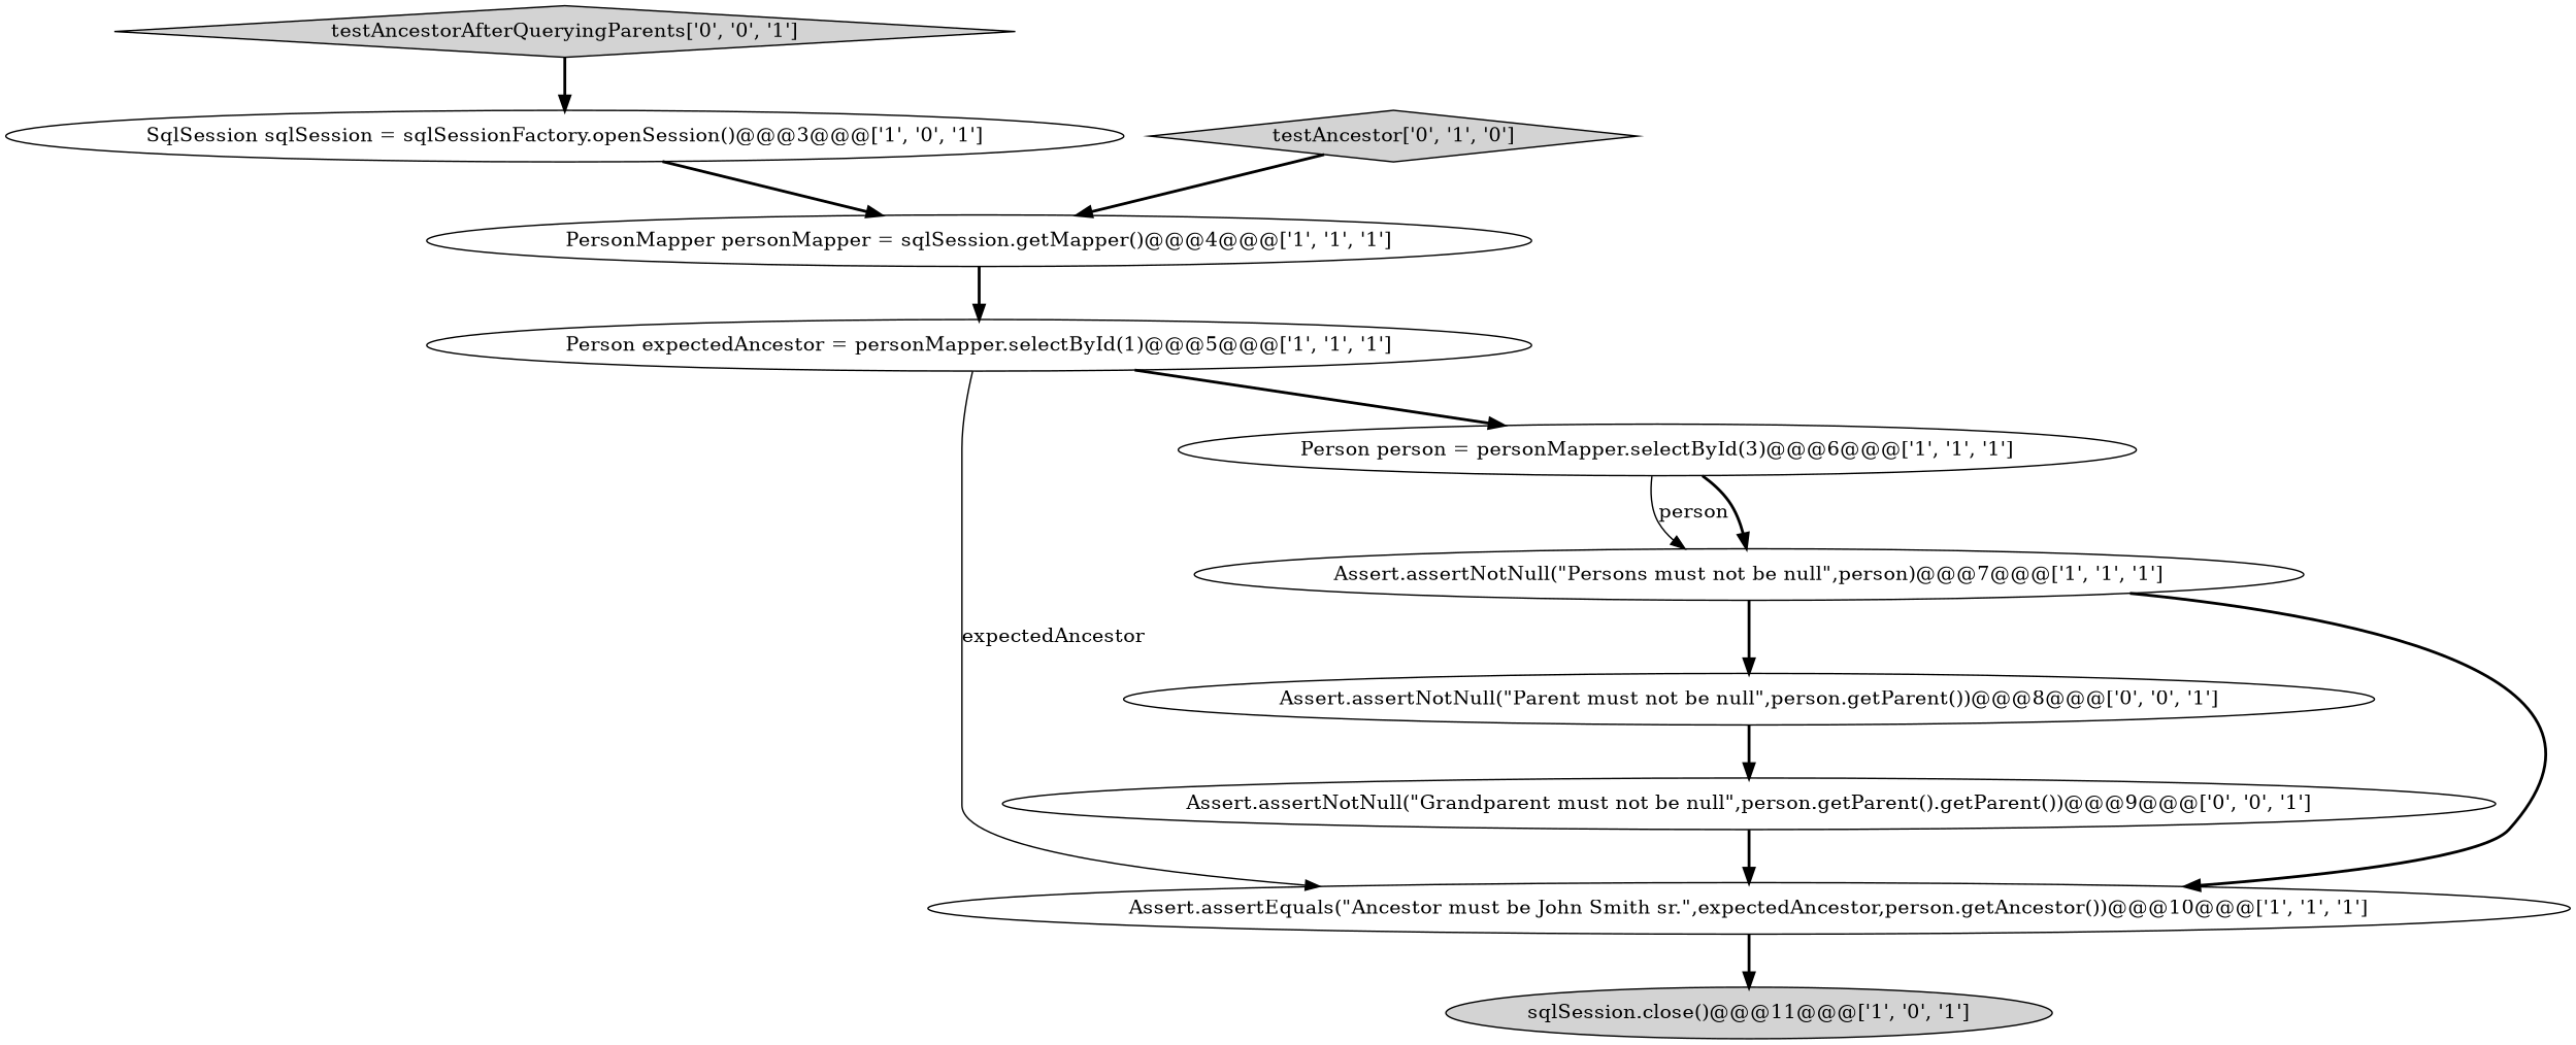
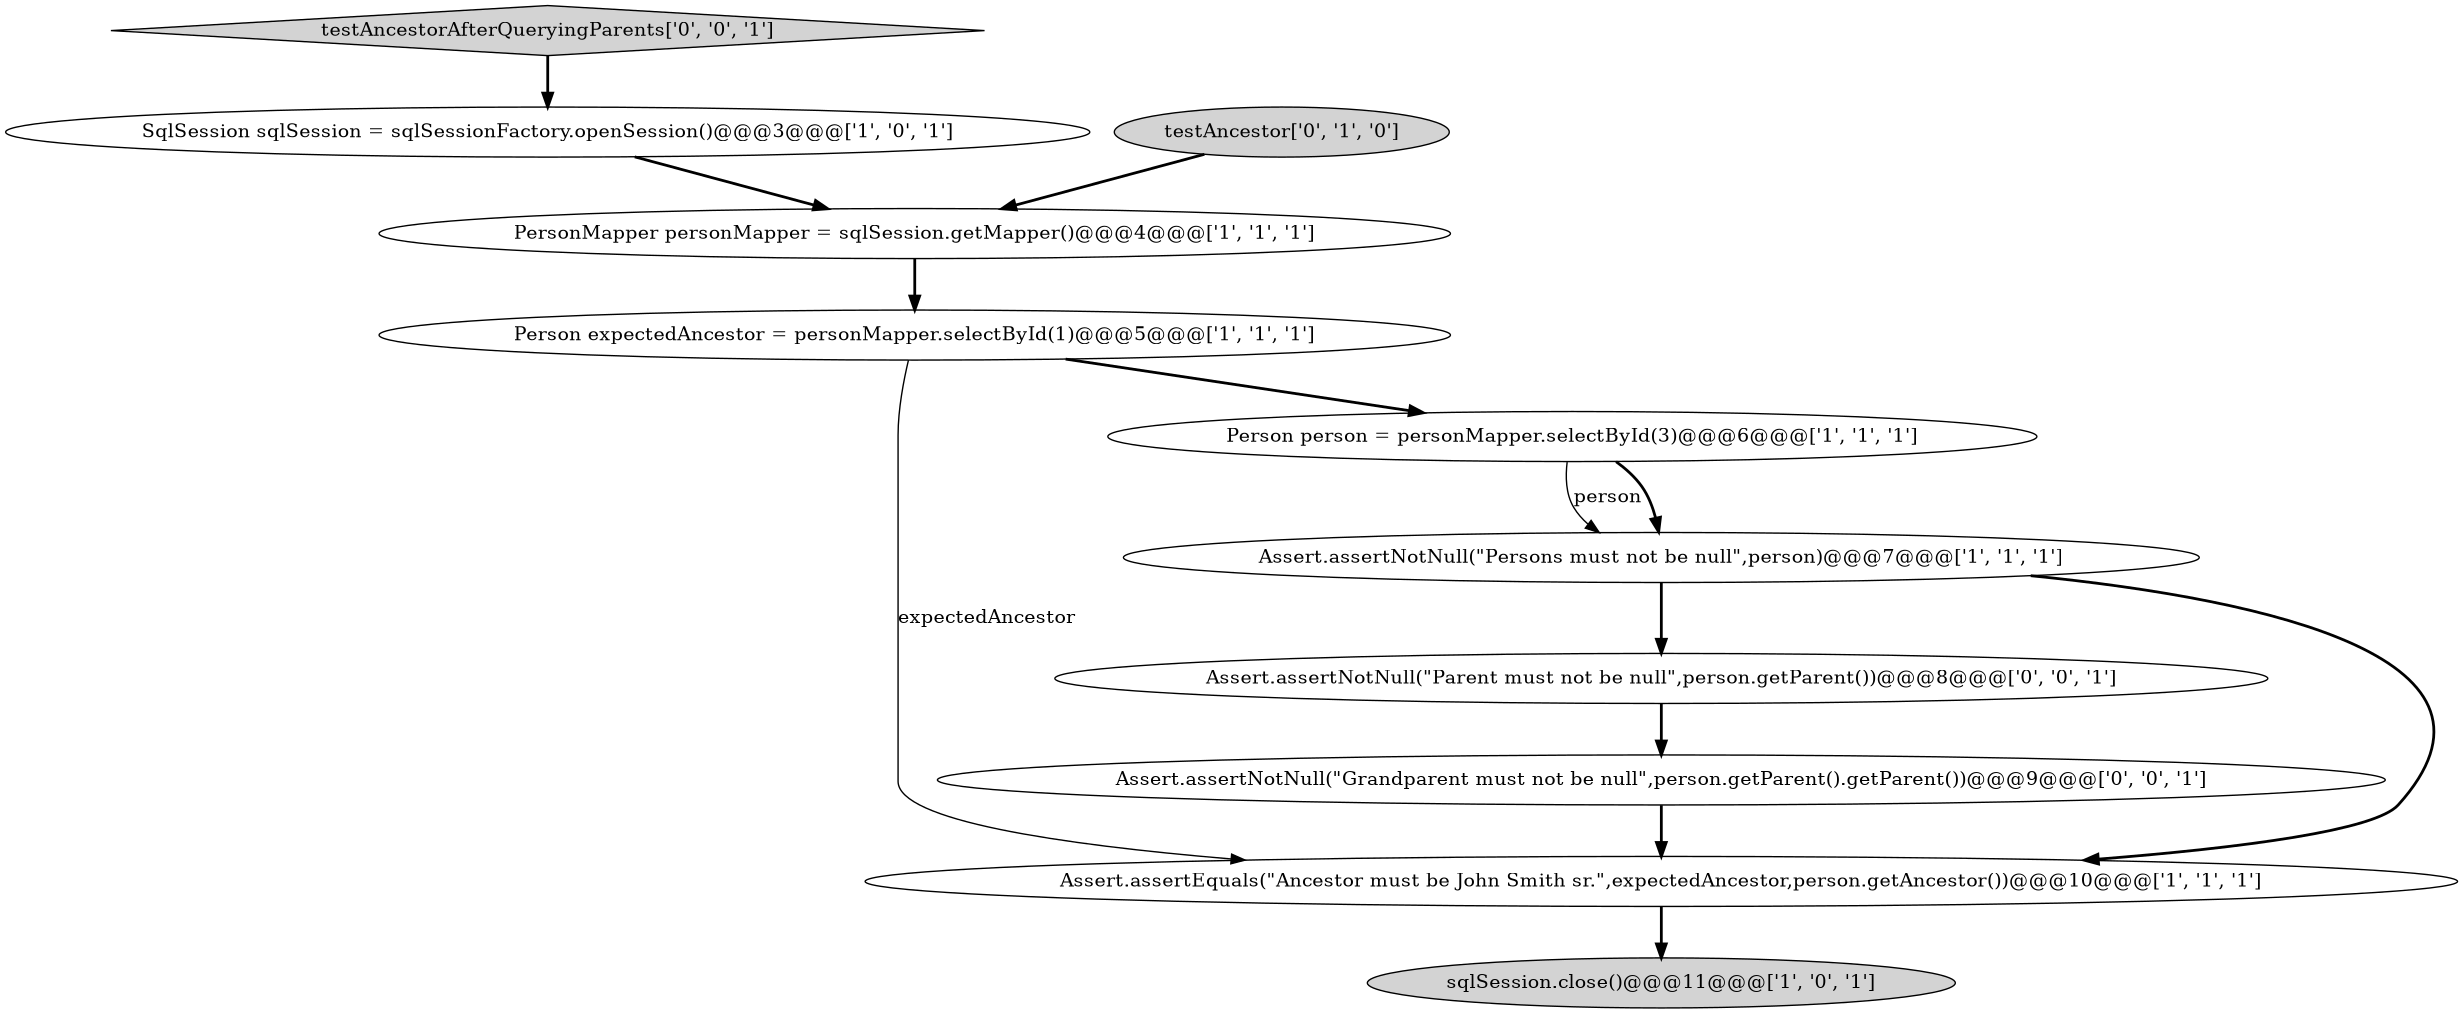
  digraph {
    node [fillcolor=white shape=ellipse style=filled]
    edge [style=bold]
    n1 [label="Assert.assertNotNull(\"Persons must not be null\",person)@@@7@@@['1', '1', '1']"]
    n2 [label="Assert.assertNotNull(\"Parent must not be null\",person.getParent())@@@8@@@['0', '0', '1']"]
    n3 [label="Assert.assertEquals(\"Ancestor must be John Smith sr.\",expectedAncestor,person.getAncestor())@@@10@@@['1', '1', '1']"]
    n4 [label="Assert.assertNotNull(\"Grandparent must not be null\",person.getParent().getParent())@@@9@@@['0', '0', '1']"]
    n5 [fillcolor=lightgray label="sqlSession.close()@@@11@@@['1', '0', '1']"]
    n6 [label="Person expectedAncestor = personMapper.selectById(1)@@@5@@@['1', '1', '1']"]
    n7 [label="Person person = personMapper.selectById(3)@@@6@@@['1', '1', '1']"]
    n8 [fillcolor=lightgray label="testAncestorAfterQueryingParents['0', '0', '1']" shape=diamond]
    n9 [label="SqlSession sqlSession = sqlSessionFactory.openSession()@@@3@@@['1', '0', '1']"]
    n10 [label="PersonMapper personMapper = sqlSession.getMapper()@@@4@@@['1', '1', '1']"]
-   n11 [fillcolor=lightgray label="testAncestor['0', '1', '0']" shape=diamond]
+   n11 [fillcolor=lightgray label="testAncestor['0', '1', '0']"]
    n1 -> n2
    n1 -> n3
    n2 -> n4
    n3 -> n5
    n4 -> n3
    n6 -> n3 [label=expectedAncestor style=solid]
    n6 -> n7
    n7 -> n1 [label=person style=solid]
    n7 -> n1
    n8 -> n9
    n9 -> n10
    n10 -> n6
    n11 -> n10
  }
